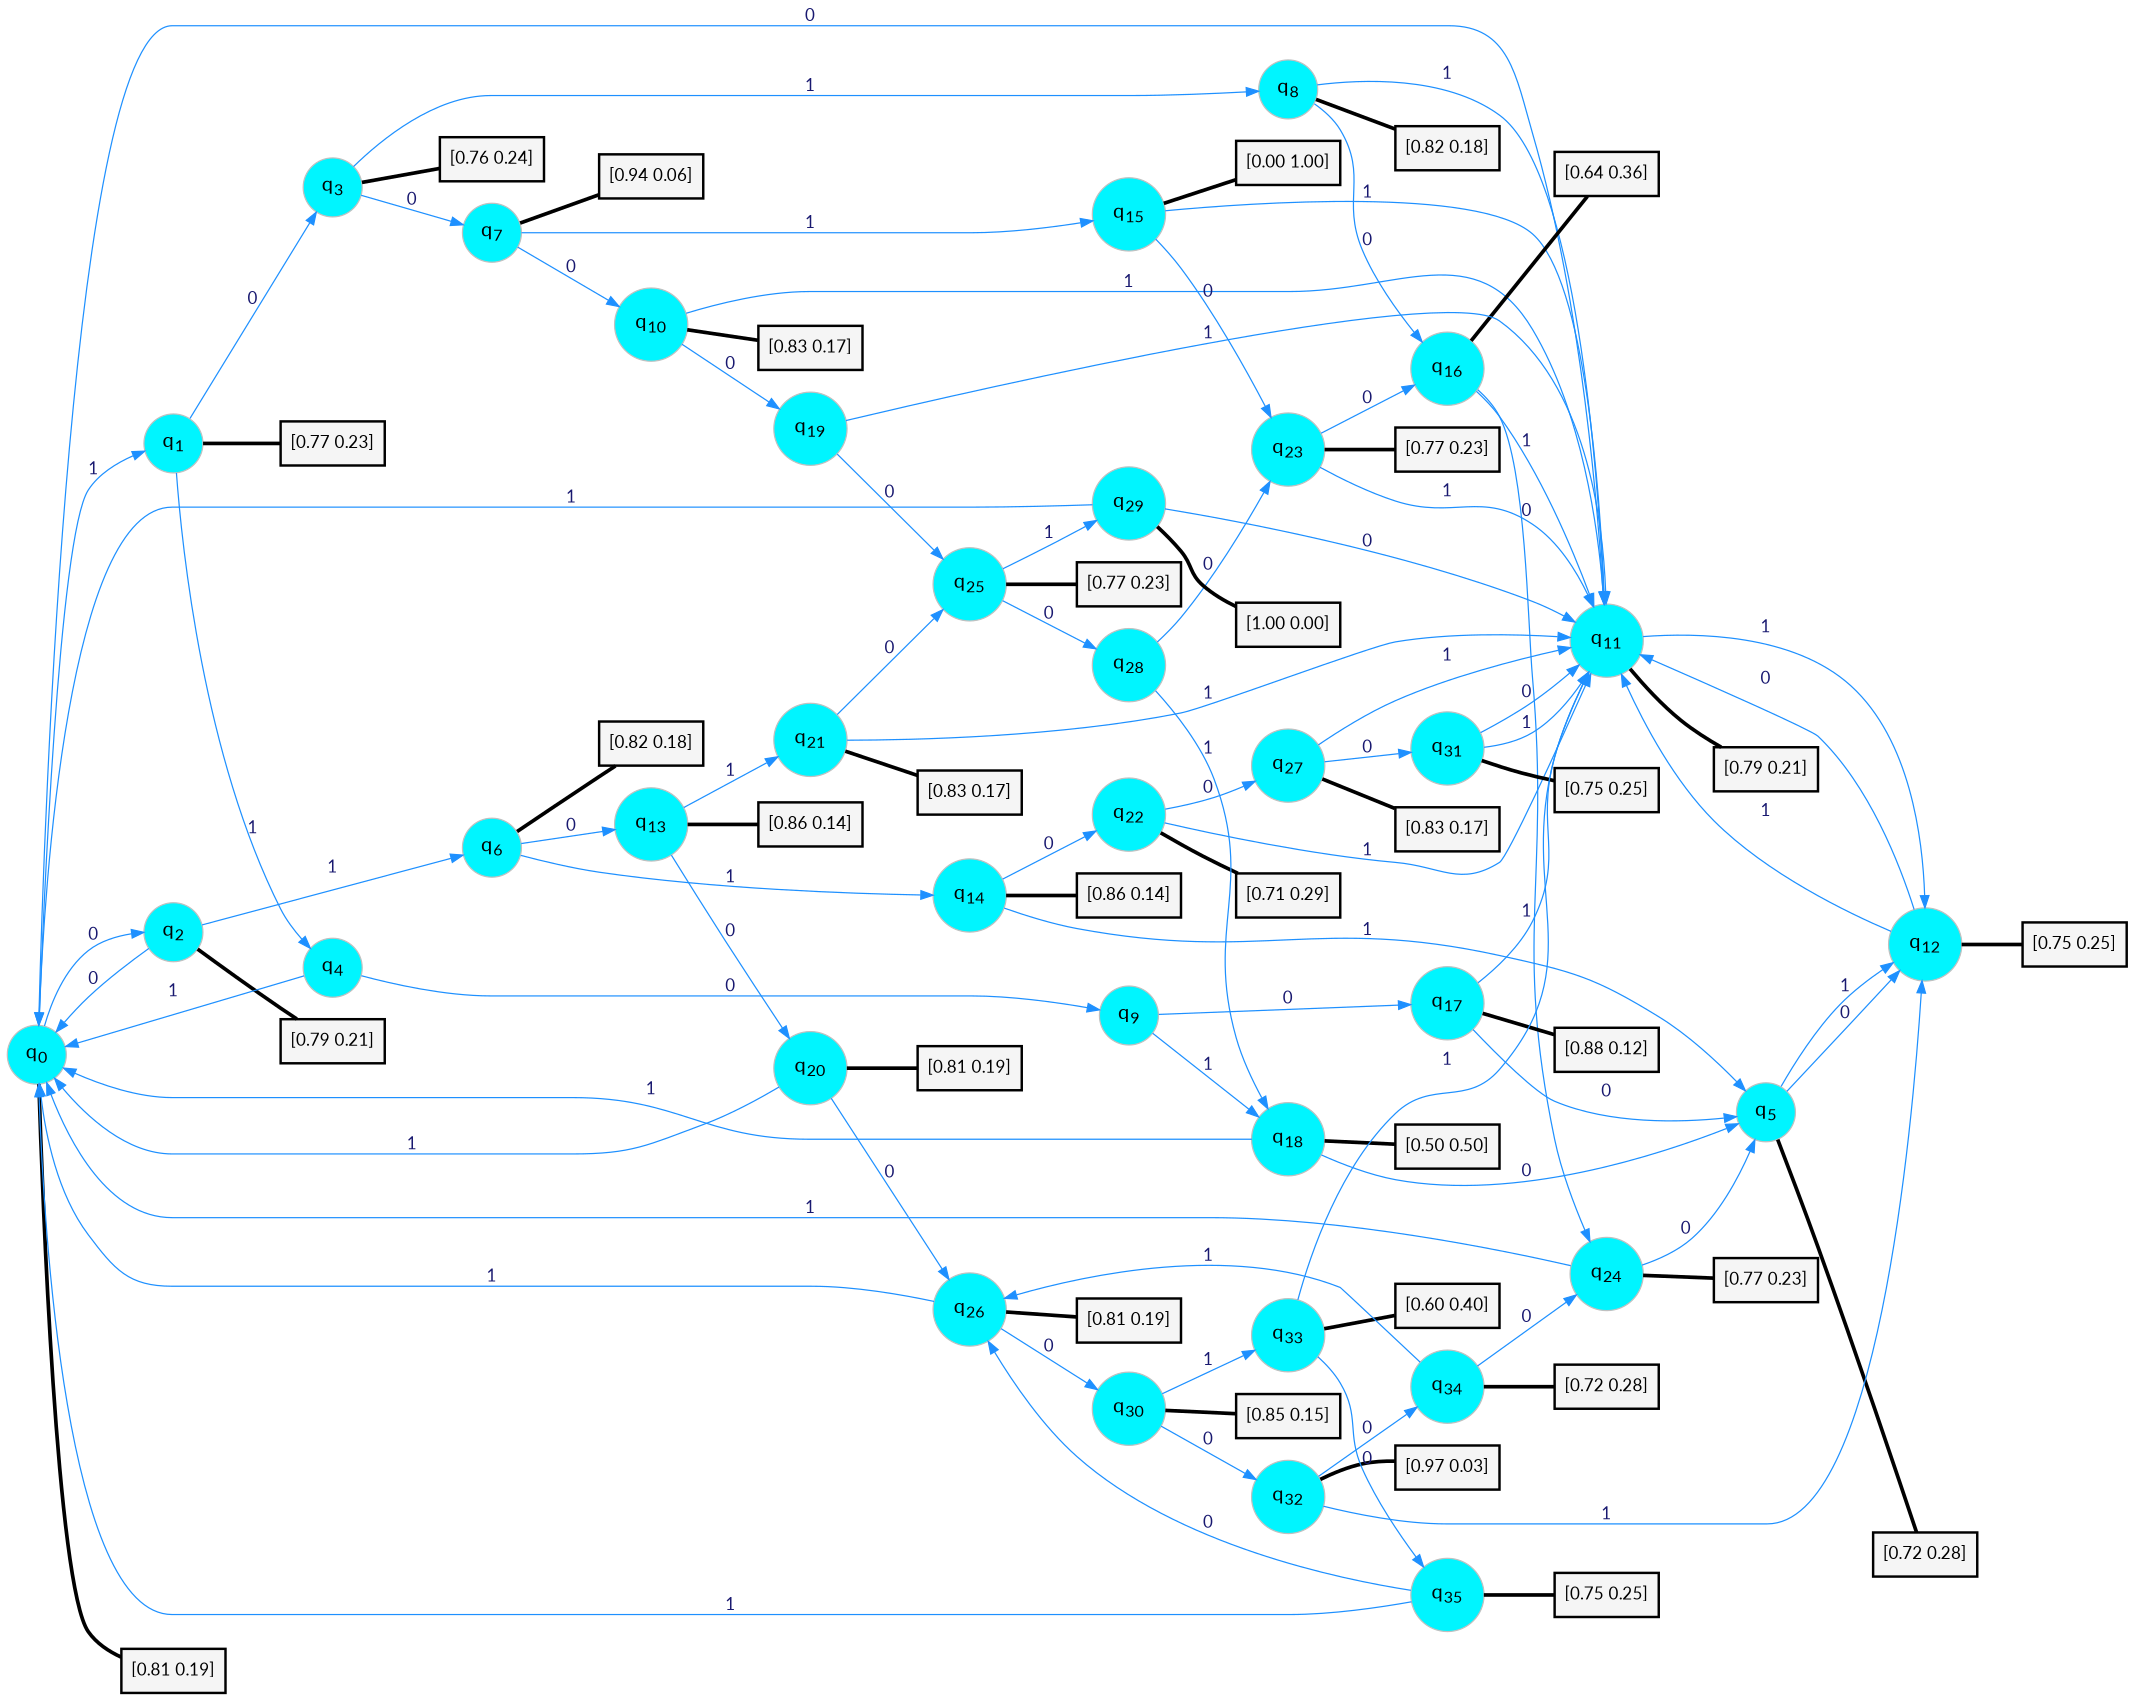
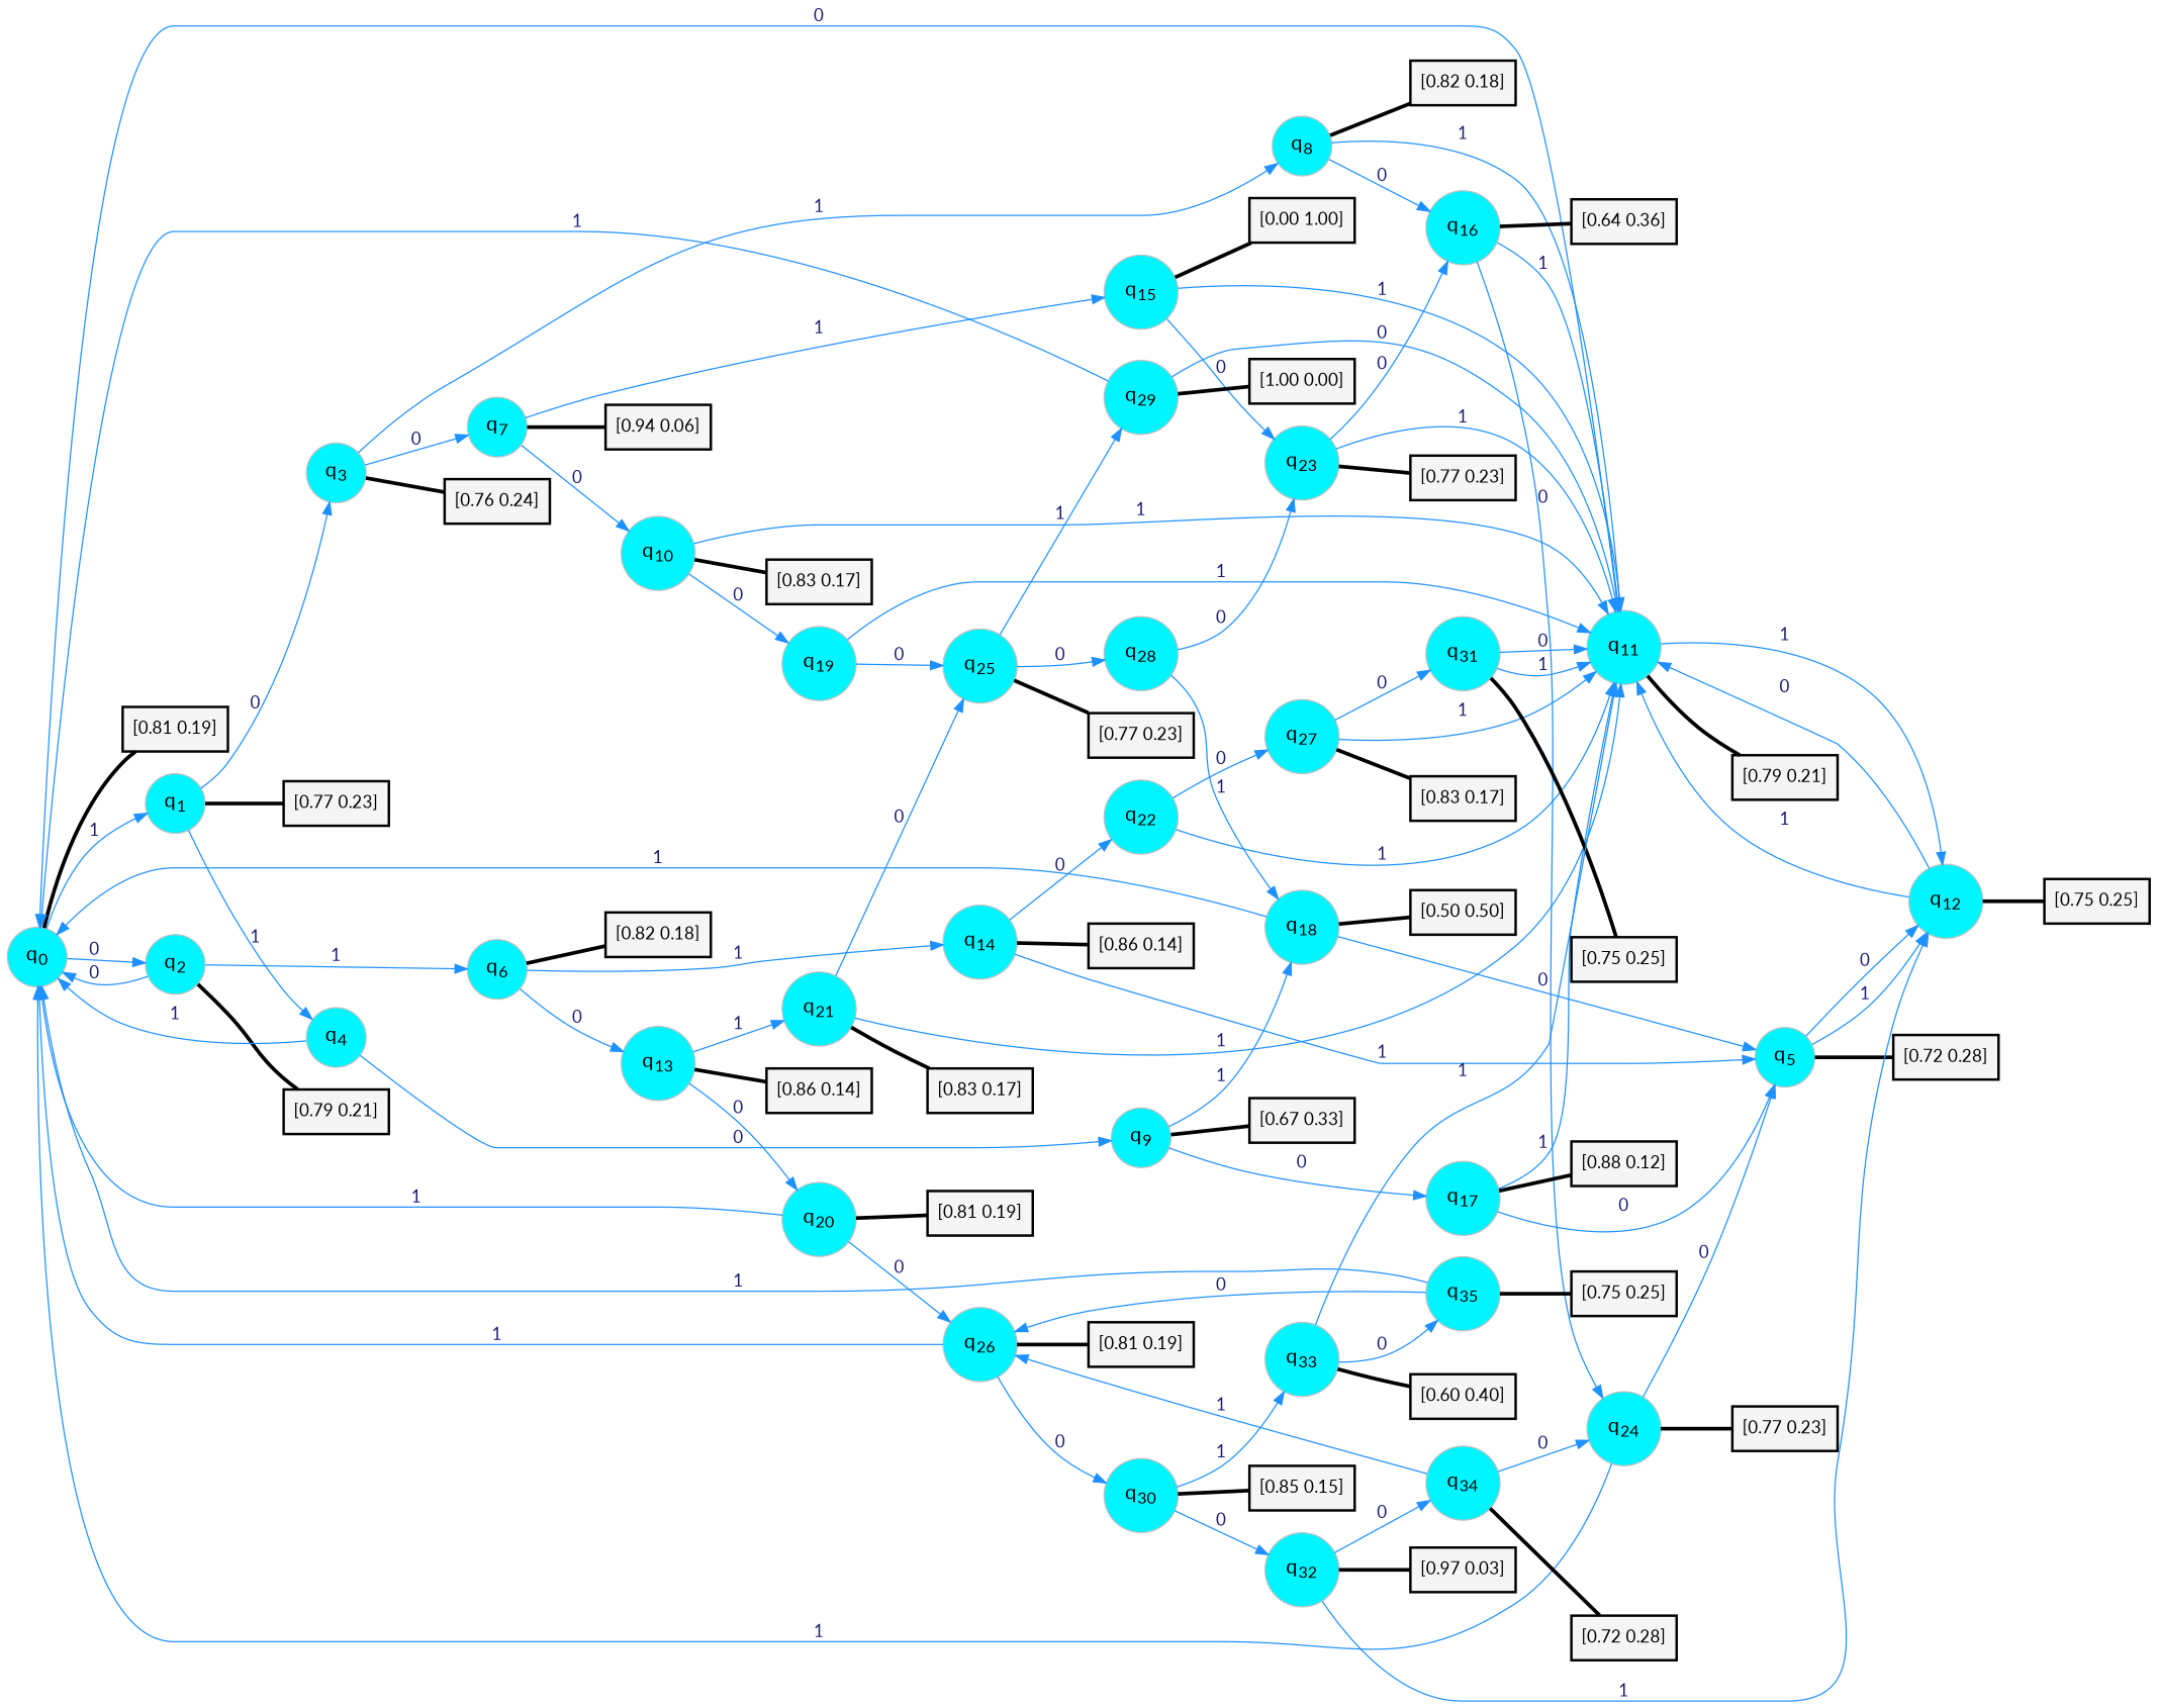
  digraph {
    fontname=Lato
    rankdir=LR
    node [color=gray fillcolor=turquoise1 fontcolor=black fontname=Lato fontsize=16 fontweight=bold shape=circle style=filled]
    edge [arrowsize=1 color=dodgerblue1 fontcolor=midnightblue fontname=Lato fontweight=bold penwidth=1 style=solid weight=20]
    n1 [label=<q<SUB>0</SUB>>]
    n2 [label=<q<SUB>1</SUB>>]
    n3 [label=<q<SUB>2</SUB>>]
    n4 [color=black fillcolor=whitesmoke fontsize=14 label="[0.81 0.19]" penwidth=2 shape=box]
    n5 [label=<q<SUB>3</SUB>>]
    n6 [label=<q<SUB>4</SUB>>]
    n7 [color=black fillcolor=whitesmoke fontsize=14 label="[0.77 0.23]" penwidth=2 shape=box]
    n8 [label=<q<SUB>6</SUB>>]
    n9 [color=black fillcolor=whitesmoke fontsize=14 label="[0.79 0.21]" penwidth=2 shape=box]
    n10 [label=<q<SUB>7</SUB>>]
    n11 [label=<q<SUB>8</SUB>>]
    n12 [color=black fillcolor=whitesmoke fontsize=14 label="[0.76 0.24]" penwidth=2 shape=box]
    n13 [label=<q<SUB>9</SUB>>]
    n14 [label=<q<SUB>13</SUB>>]
    n15 [label=<q<SUB>14</SUB>>]
    n16 [color=black fillcolor=whitesmoke fontsize=14 label="[0.82 0.18]" penwidth=2 shape=box]
    n17 [label=<q<SUB>10</SUB>>]
    n18 [label=<q<SUB>15</SUB>>]
    n19 [color=black fillcolor=whitesmoke fontsize=14 label="[0.94 0.06]" penwidth=2 shape=box]
    n20 [label=<q<SUB>11</SUB>>]
    n21 [label=<q<SUB>16</SUB>>]
    n22 [color=black fillcolor=whitesmoke fontsize=14 label="[0.82 0.18]" penwidth=2 shape=box]
    n23 [label=<q<SUB>17</SUB>>]
    n24 [label=<q<SUB>18</SUB>>]
+   n25 [color=black fillcolor=whitesmoke fontsize=14 label="[0.67 0.33]" penwidth=2 shape=box]
    n26 [label=<q<SUB>5</SUB>>]
    n27 [label=<q<SUB>12</SUB>>]
    n28 [color=black fillcolor=whitesmoke fontsize=14 label="[0.72 0.28]" penwidth=2 shape=box]
    n29 [color=black fillcolor=whitesmoke fontsize=14 label="[0.75 0.25]" penwidth=2 shape=box]
    n30 [label=<q<SUB>20</SUB>>]
    n31 [label=<q<SUB>21</SUB>>]
    n32 [color=black fillcolor=whitesmoke fontsize=14 label="[0.86 0.14]" penwidth=2 shape=box]
    n33 [label=<q<SUB>22</SUB>>]
    n34 [color=black fillcolor=whitesmoke fontsize=14 label="[0.86 0.14]" penwidth=2 shape=box]
    n35 [label=<q<SUB>19</SUB>>]
    n36 [color=black fillcolor=whitesmoke fontsize=14 label="[0.83 0.17]" penwidth=2 shape=box]
    n37 [label=<q<SUB>23</SUB>>]
    n38 [color=black fillcolor=whitesmoke fontsize=14 label="[0.00 1.00]" penwidth=2 shape=box]
    n39 [color=black fillcolor=whitesmoke fontsize=14 label="[0.79 0.21]" penwidth=2 shape=box]
    n40 [label=<q<SUB>24</SUB>>]
    n41 [color=black fillcolor=whitesmoke fontsize=14 label="[0.64 0.36]" penwidth=2 shape=box]
    n42 [color=black fillcolor=whitesmoke fontsize=14 label="[0.88 0.12]" penwidth=2 shape=box]
    n43 [color=black fillcolor=whitesmoke fontsize=14 label="[0.50 0.50]" penwidth=2 shape=box]
    n44 [label=<q<SUB>25</SUB>>]
    n45 [label=<q<SUB>26</SUB>>]
    n46 [color=black fillcolor=whitesmoke fontsize=14 label="[0.81 0.19]" penwidth=2 shape=box]
    n47 [color=black fillcolor=whitesmoke fontsize=14 label="[0.83 0.17]" penwidth=2 shape=box]
    n48 [label=<q<SUB>27</SUB>>]
-   n49 [color=black fillcolor=whitesmoke fontsize=14 label="[0.71 0.29]" penwidth=2 shape=box]
    n50 [color=black fillcolor=whitesmoke fontsize=14 label="[0.77 0.23]" penwidth=2 shape=box]
    n51 [color=black fillcolor=whitesmoke fontsize=14 label="[0.77 0.23]" penwidth=2 shape=box]
    n52 [label=<q<SUB>28</SUB>>]
    n53 [label=<q<SUB>29</SUB>>]
    n54 [color=black fillcolor=whitesmoke fontsize=14 label="[0.77 0.23]" penwidth=2 shape=box]
    n55 [label=<q<SUB>30</SUB>>]
    n56 [color=black fillcolor=whitesmoke fontsize=14 label="[0.81 0.19]" penwidth=2 shape=box]
    n57 [label=<q<SUB>31</SUB>>]
    n58 [color=black fillcolor=whitesmoke fontsize=14 label="[0.83 0.17]" penwidth=2 shape=box]
    n59 [color=black fillcolor=whitesmoke fontsize=14 label="[1.00 0.00]" penwidth=2 shape=box]
    n60 [label=<q<SUB>32</SUB>>]
    n61 [label=<q<SUB>33</SUB>>]
    n62 [color=black fillcolor=whitesmoke fontsize=14 label="[0.85 0.15]" penwidth=2 shape=box]
    n63 [color=black fillcolor=whitesmoke fontsize=14 label="[0.75 0.25]" penwidth=2 shape=box]
    n64 [label=<q<SUB>34</SUB>>]
    n65 [color=black fillcolor=whitesmoke fontsize=14 label="[0.97 0.03]" penwidth=2 shape=box]
    n66 [label=<q<SUB>35</SUB>>]
    n67 [color=black fillcolor=whitesmoke fontsize=14 label="[0.60 0.40]" penwidth=2 shape=box]
    n68 [color=black fillcolor=whitesmoke fontsize=14 label="[0.72 0.28]" penwidth=2 shape=box]
    n69 [color=black fillcolor=whitesmoke fontsize=14 label="[0.75 0.25]" penwidth=2 shape=box]
    n1 -> n2 [label=1]
    n1 -> n3 [label=0]
    n1 -> n4 [arrowhead=none color=black penwidth=3]
    n2 -> n5 [label=0]
    n2 -> n6 [label=1]
    n2 -> n7 [arrowhead=none color=black penwidth=3]
    n3 -> n1 [label=0]
    n3 -> n8 [label=1]
    n3 -> n9 [arrowhead=none color=black penwidth=3]
    n5 -> n10 [label=0]
    n5 -> n11 [label=1]
    n5 -> n12 [arrowhead=none color=black penwidth=3]
    n6 -> n1 [label=1]
    n6 -> n13 [label=0]
    n8 -> n14 [label=0]
    n8 -> n15 [label=1]
    n8 -> n16 [arrowhead=none color=black penwidth=3]
    n10 -> n17 [label=0]
    n10 -> n18 [label=1]
    n10 -> n19 [arrowhead=none color=black penwidth=3]
    n11 -> n20 [label=1]
    n11 -> n21 [label=0]
    n11 -> n22 [arrowhead=none color=black penwidth=3]
    n13 -> n23 [label=0]
    n13 -> n24 [label=1]
+   n13 -> n25 [arrowhead=none color=black penwidth=3]
    n14 -> n30 [label=0]
    n14 -> n31 [label=1]
    n14 -> n32 [arrowhead=none color=black penwidth=3]
    n15 -> n26 [label=1]
    n15 -> n33 [label=0]
    n15 -> n34 [arrowhead=none color=black penwidth=3]
    n17 -> n20 [label=1]
    n17 -> n35 [label=0]
    n17 -> n36 [arrowhead=none color=black penwidth=3]
    n18 -> n20 [label=1]
    n18 -> n37 [label=0]
    n18 -> n38 [arrowhead=none color=black penwidth=3]
    n20 -> n1 [label=0]
    n20 -> n27 [label=1]
    n20 -> n39 [arrowhead=none color=black penwidth=3]
    n21 -> n20 [label=1]
    n21 -> n40 [label=0]
    n21 -> n41 [arrowhead=none color=black penwidth=3]
    n23 -> n20 [label=1]
    n23 -> n26 [label=0]
    n23 -> n42 [arrowhead=none color=black penwidth=3]
    n24 -> n1 [label=1]
    n24 -> n26 [label=0]
    n24 -> n43 [arrowhead=none color=black penwidth=3]
    n26 -> n27 [label=0]
    n26 -> n27 [label=1]
    n26 -> n28 [arrowhead=none color=black penwidth=3]
    n27 -> n20 [label=0]
    n27 -> n20 [label=1]
    n27 -> n29 [arrowhead=none color=black penwidth=3]
    n30 -> n1 [label=1]
    n30 -> n45 [label=0]
    n30 -> n46 [arrowhead=none color=black penwidth=3]
    n31 -> n20 [label=1]
    n31 -> n44 [label=0]
    n31 -> n47 [arrowhead=none color=black penwidth=3]
    n33 -> n20 [label=1]
    n33 -> n48 [label=0]
-   n33 -> n49 [arrowhead=none color=black penwidth=3]
    n35 -> n20 [label=1]
    n35 -> n44 [label=0]
    n37 -> n20 [label=1]
    n37 -> n21 [label=0]
    n37 -> n50 [arrowhead=none color=black penwidth=3]
    n40 -> n1 [label=1]
    n40 -> n26 [label=0]
    n40 -> n51 [arrowhead=none color=black penwidth=3]
    n44 -> n52 [label=0]
    n44 -> n53 [label=1]
    n44 -> n54 [arrowhead=none color=black penwidth=3]
    n45 -> n1 [label=1]
    n45 -> n55 [label=0]
    n45 -> n56 [arrowhead=none color=black penwidth=3]
    n48 -> n20 [label=1]
    n48 -> n57 [label=0]
    n48 -> n58 [arrowhead=none color=black penwidth=3]
    n52 -> n24 [label=1]
    n52 -> n37 [label=0]
    n53 -> n1 [label=1]
    n53 -> n20 [label=0]
    n53 -> n59 [arrowhead=none color=black penwidth=3]
    n55 -> n60 [label=0]
    n55 -> n61 [label=1]
    n55 -> n62 [arrowhead=none color=black penwidth=3]
    n57 -> n20 [label=0]
    n57 -> n20 [label=1]
    n57 -> n63 [arrowhead=none color=black penwidth=3]
    n60 -> n27 [label=1]
    n60 -> n64 [label=0]
    n60 -> n65 [arrowhead=none color=black penwidth=3]
    n61 -> n20 [label=1]
    n61 -> n66 [label=0]
    n61 -> n67 [arrowhead=none color=black penwidth=3]
    n64 -> n40 [label=0]
    n64 -> n45 [label=1]
    n64 -> n68 [arrowhead=none color=black penwidth=3]
    n66 -> n1 [label=1]
    n66 -> n45 [label=0]
    n66 -> n69 [arrowhead=none color=black penwidth=3]
  }
